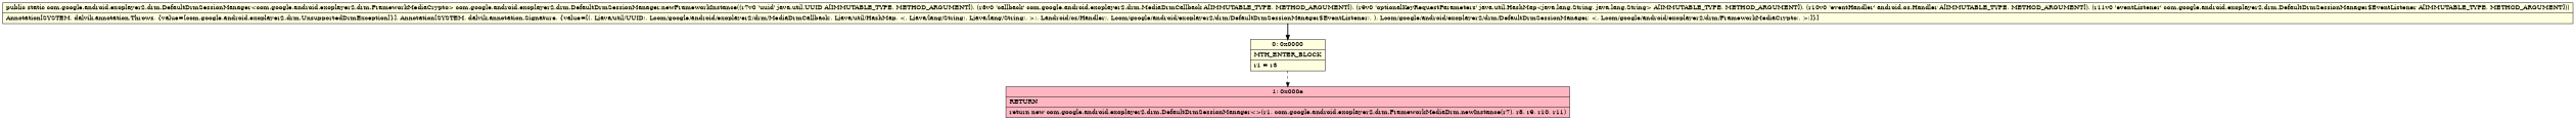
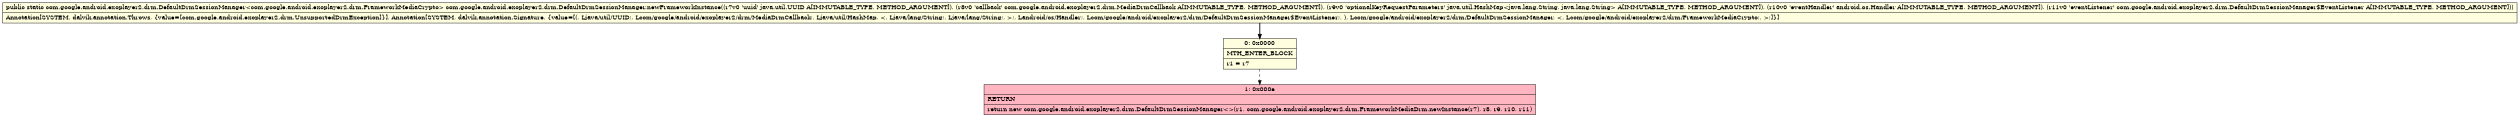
  digraph {
    node [shape=record style=filled fillcolor=lightyellow]
-   n1 [label="{0\:\ 0x0000|MTH_ENTER_BLOCK\l|r1 = r3\l}"]
+   n1 [label="{0\:\ 0x0000|MTH_ENTER_BLOCK\l|r1 = r7\l}"]
    n2 [label="{1\:\ 0x000e|RETURN\l|return new com.google.android.exoplayer2.drm.DefaultDrmSessionManager\<\>(r1, com.google.android.exoplayer2.drm.FrameworkMediaDrm.newInstance(r7), r8, r9, r10, r11)\l}" fillcolor=lightpink]
    n3 [label="{public static com.google.android.exoplayer2.drm.DefaultDrmSessionManager\<com.google.android.exoplayer2.drm.FrameworkMediaCrypto\> com.google.android.exoplayer2.drm.DefaultDrmSessionManager.newFrameworkInstance((r7v0 'uuid' java.util.UUID A[IMMUTABLE_TYPE, METHOD_ARGUMENT]), (r8v0 'callback' com.google.android.exoplayer2.drm.MediaDrmCallback A[IMMUTABLE_TYPE, METHOD_ARGUMENT]), (r9v0 'optionalKeyRequestParameters' java.util.HashMap\<java.lang.String, java.lang.String\> A[IMMUTABLE_TYPE, METHOD_ARGUMENT]), (r10v0 'eventHandler' android.os.Handler A[IMMUTABLE_TYPE, METHOD_ARGUMENT]), (r11v0 'eventListener' com.google.android.exoplayer2.drm.DefaultDrmSessionManager$EventListener A[IMMUTABLE_TYPE, METHOD_ARGUMENT]))  | Annotation[SYSTEM, dalvik.annotation.Throws, \{value=[com.google.android.exoplayer2.drm.UnsupportedDrmException]\}], Annotation[SYSTEM, dalvik.annotation.Signature, \{value=[(, Ljava\/util\/UUID;, Lcom\/google\/android\/exoplayer2\/drm\/MediaDrmCallback;, Ljava\/util\/HashMap, \<, Ljava\/lang\/String;, Ljava\/lang\/String;, \>;, Landroid\/os\/Handler;, Lcom\/google\/android\/exoplayer2\/drm\/DefaultDrmSessionManager$EventListener;, ), Lcom\/google\/android\/exoplayer2\/drm\/DefaultDrmSessionManager, \<, Lcom\/google\/android\/exoplayer2\/drm\/FrameworkMediaCrypto;, \>;]\}]\l}"]
    n1 -> n2 [style=dashed]
    n3 -> n1 [style=bold]
  }
